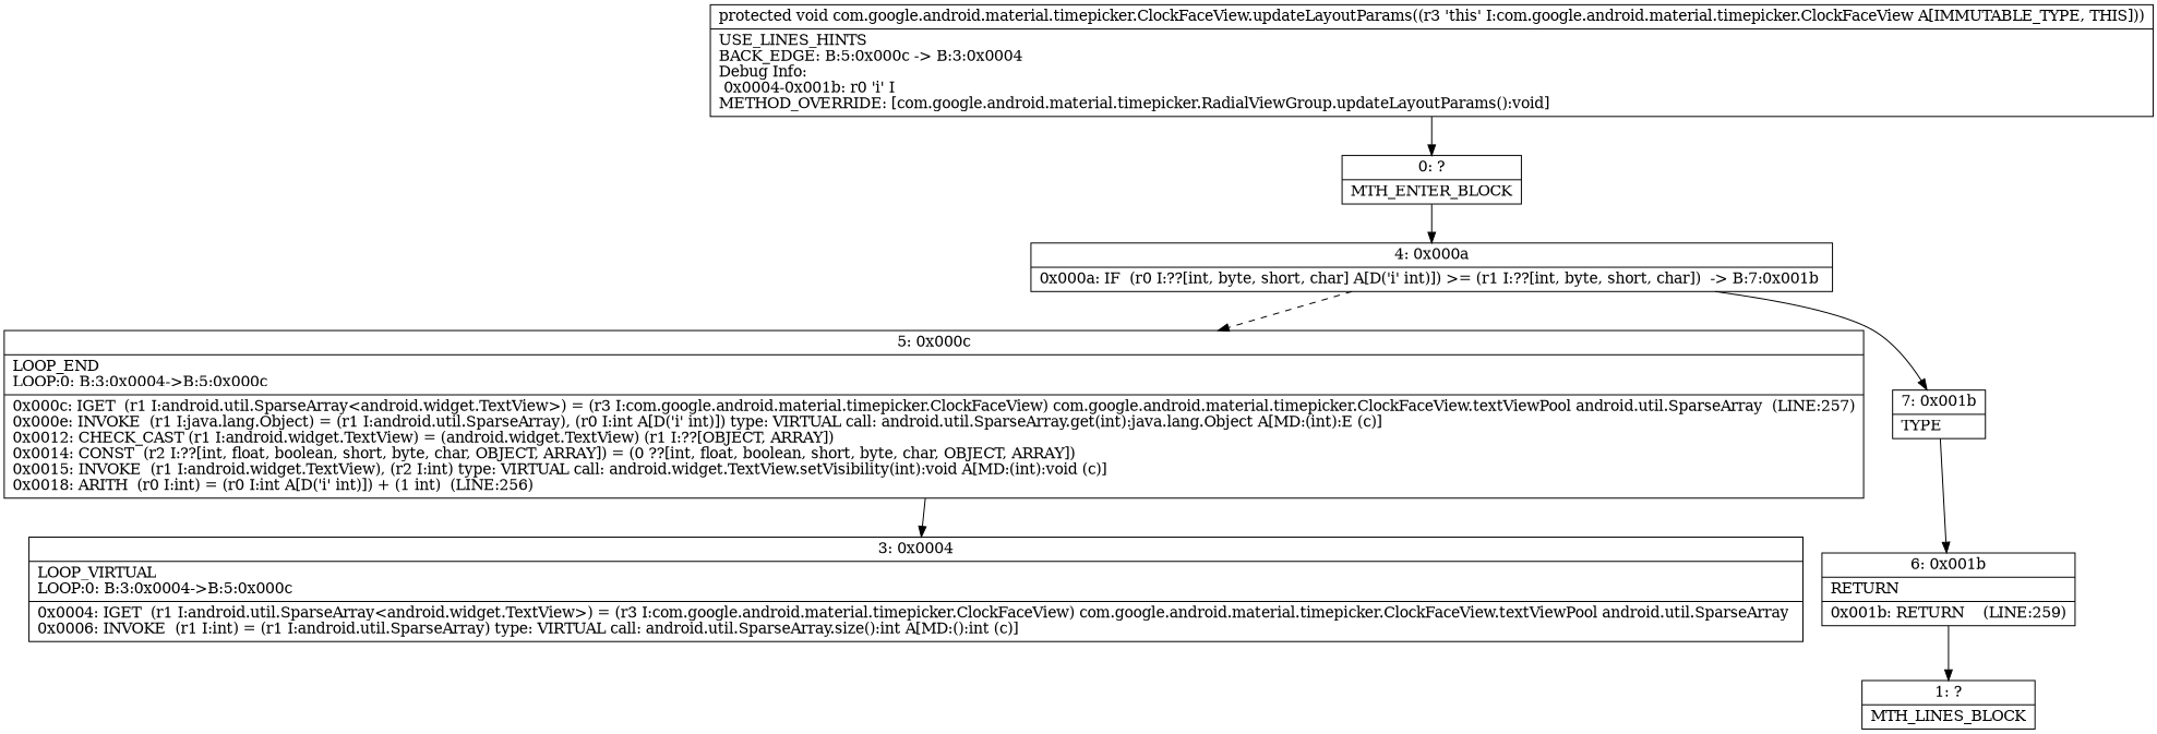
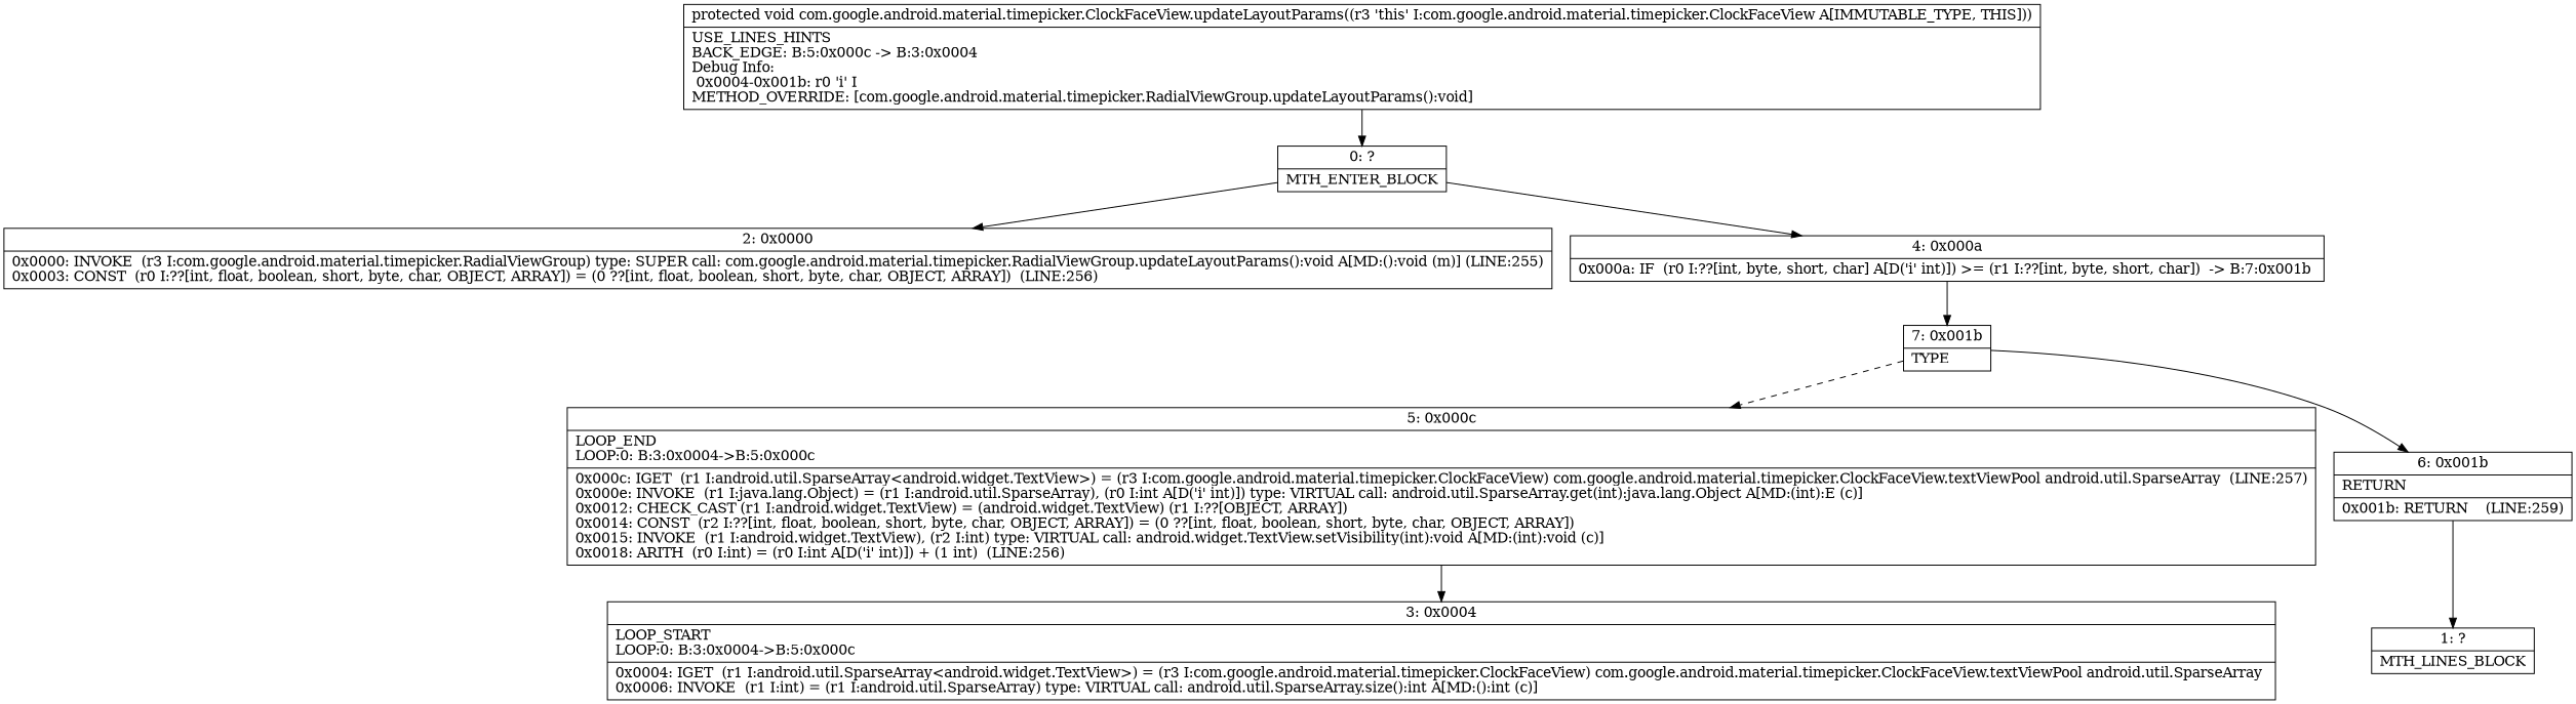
  digraph {
    node [shape=record]
    n1 [label="{0\:\ ?|MTH_ENTER_BLOCK\l}"]
+   n2 [label="{2\:\ 0x0000|0x0000: INVOKE  (r3 I:com.google.android.material.timepicker.RadialViewGroup) type: SUPER call: com.google.android.material.timepicker.RadialViewGroup.updateLayoutParams():void A[MD:():void (m)] (LINE:255)\l0x0003: CONST  (r0 I:??[int, float, boolean, short, byte, char, OBJECT, ARRAY]) = (0 ??[int, float, boolean, short, byte, char, OBJECT, ARRAY])  (LINE:256)\l}"]
    n3 [label="{4\:\ 0x000a|0x000a: IF  (r0 I:??[int, byte, short, char] A[D('i' int)]) \>= (r1 I:??[int, byte, short, char])  \-\> B:7:0x001b \l}"]
-   n4 [label="{3\:\ 0x0004|LOOP_VIRTUAL\lLOOP:0: B:3:0x0004\-\>B:5:0x000c\l|0x0004: IGET  (r1 I:android.util.SparseArray\<android.widget.TextView\>) = (r3 I:com.google.android.material.timepicker.ClockFaceView) com.google.android.material.timepicker.ClockFaceView.textViewPool android.util.SparseArray \l0x0006: INVOKE  (r1 I:int) = (r1 I:android.util.SparseArray) type: VIRTUAL call: android.util.SparseArray.size():int A[MD:():int (c)]\l}"]
+   n4 [label="{3\:\ 0x0004|LOOP_START\lLOOP:0: B:3:0x0004\-\>B:5:0x000c\l|0x0004: IGET  (r1 I:android.util.SparseArray\<android.widget.TextView\>) = (r3 I:com.google.android.material.timepicker.ClockFaceView) com.google.android.material.timepicker.ClockFaceView.textViewPool android.util.SparseArray \l0x0006: INVOKE  (r1 I:int) = (r1 I:android.util.SparseArray) type: VIRTUAL call: android.util.SparseArray.size():int A[MD:():int (c)]\l}"]
    n5 [label="{5\:\ 0x000c|LOOP_END\lLOOP:0: B:3:0x0004\-\>B:5:0x000c\l|0x000c: IGET  (r1 I:android.util.SparseArray\<android.widget.TextView\>) = (r3 I:com.google.android.material.timepicker.ClockFaceView) com.google.android.material.timepicker.ClockFaceView.textViewPool android.util.SparseArray  (LINE:257)\l0x000e: INVOKE  (r1 I:java.lang.Object) = (r1 I:android.util.SparseArray), (r0 I:int A[D('i' int)]) type: VIRTUAL call: android.util.SparseArray.get(int):java.lang.Object A[MD:(int):E (c)]\l0x0012: CHECK_CAST (r1 I:android.widget.TextView) = (android.widget.TextView) (r1 I:??[OBJECT, ARRAY]) \l0x0014: CONST  (r2 I:??[int, float, boolean, short, byte, char, OBJECT, ARRAY]) = (0 ??[int, float, boolean, short, byte, char, OBJECT, ARRAY]) \l0x0015: INVOKE  (r1 I:android.widget.TextView), (r2 I:int) type: VIRTUAL call: android.widget.TextView.setVisibility(int):void A[MD:(int):void (c)]\l0x0018: ARITH  (r0 I:int) = (r0 I:int A[D('i' int)]) + (1 int)  (LINE:256)\l}"]
    n6 [label="{7\:\ 0x001b|TYPE\l}"]
    n7 [label="{6\:\ 0x001b|RETURN\l|0x001b: RETURN    (LINE:259)\l}"]
    n8 [label="{1\:\ ?|MTH_LINES_BLOCK\l}"]
    n9 [label="{protected void com.google.android.material.timepicker.ClockFaceView.updateLayoutParams((r3 'this' I:com.google.android.material.timepicker.ClockFaceView A[IMMUTABLE_TYPE, THIS]))  | USE_LINES_HINTS\lBACK_EDGE: B:5:0x000c \-\> B:3:0x0004\lDebug Info:\l  0x0004\-0x001b: r0 'i' I\lMETHOD_OVERRIDE: [com.google.android.material.timepicker.RadialViewGroup.updateLayoutParams():void]\l}"]
+   n1 -> n2
    n1 -> n3
-   n3 -> n5 [style=dashed]
+   n6 -> n5 [style=dashed]
    n3 -> n6
    n5 -> n4
    n6 -> n7
    n7 -> n8
    n9 -> n1
  }
